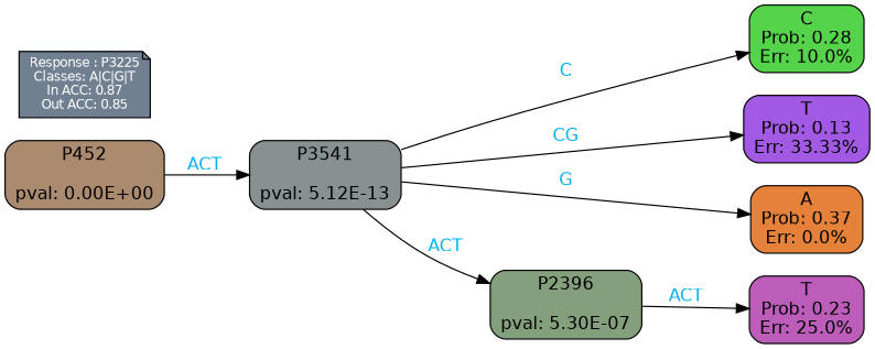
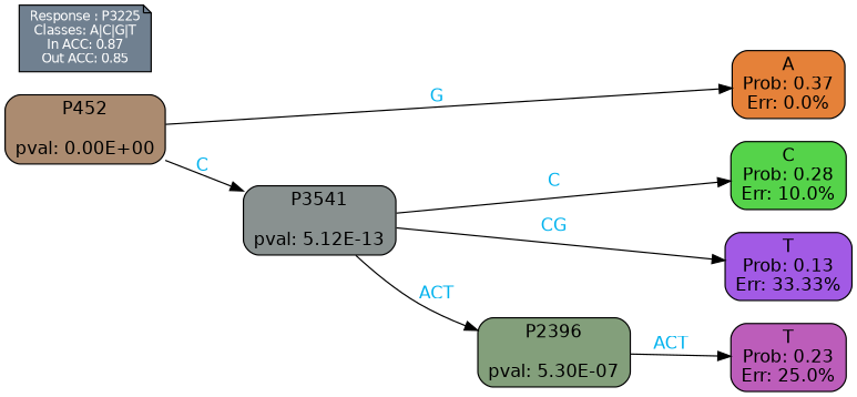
  digraph {
    rankdir=LR
    ranksep=equally
    splines=polylines
    node [color=black fontname=helvetica shape=box style="filled, rounded"]
    edge [fontcolor=deepskyblue2 fontname=helvetica]
    n1 [fillcolor="#bc5dba" label="T\nProb: 0.23\nErr: 25.0%"]
    n2 [fillcolor="#55d34a" label="C\nProb: 0.28\nErr: 10.0%"]
    n3 [fillcolor="#a25ae5" label="T\nProb: 0.13\nErr: 33.33%"]
    n4 [fillcolor="#e58139" label="A\nProb: 0.37\nErr: 0.0%"]
    n5 [align=left fillcolor=slategray fontcolor=white fontsize=10 label="Response : P3225\nClasses: A|C|G|T\nIn ACC: 0.87\nOut ACC: 0.85\n" shape=note style=filled]
    n6 [fillcolor="#ab8b70" label="P452\n\npval: 0.00E+00"]
    n7 [fillcolor="#899190" label="P3541\n\npval: 5.12E-13"]
    n8 [fillcolor="#839f7b" label="P2396\n\npval: 5.30E-07"]
    subgraph sub_1 {
      rank=same
      n1
      n2
      n3
      n4
    }
    subgraph sub_2 {
      rank=same
      n5
      n6
    }
-   n7 -> n4 [label=G]
-   n6 -> n7 [label=ACT]
+   n6 -> n4 [label=G]
+   n6 -> n7 [label=C]
    n7 -> n2 [label=C]
    n7 -> n3 [label=CG]
    n7 -> n8 [label=ACT]
    n8 -> n1 [label=ACT]
  }
